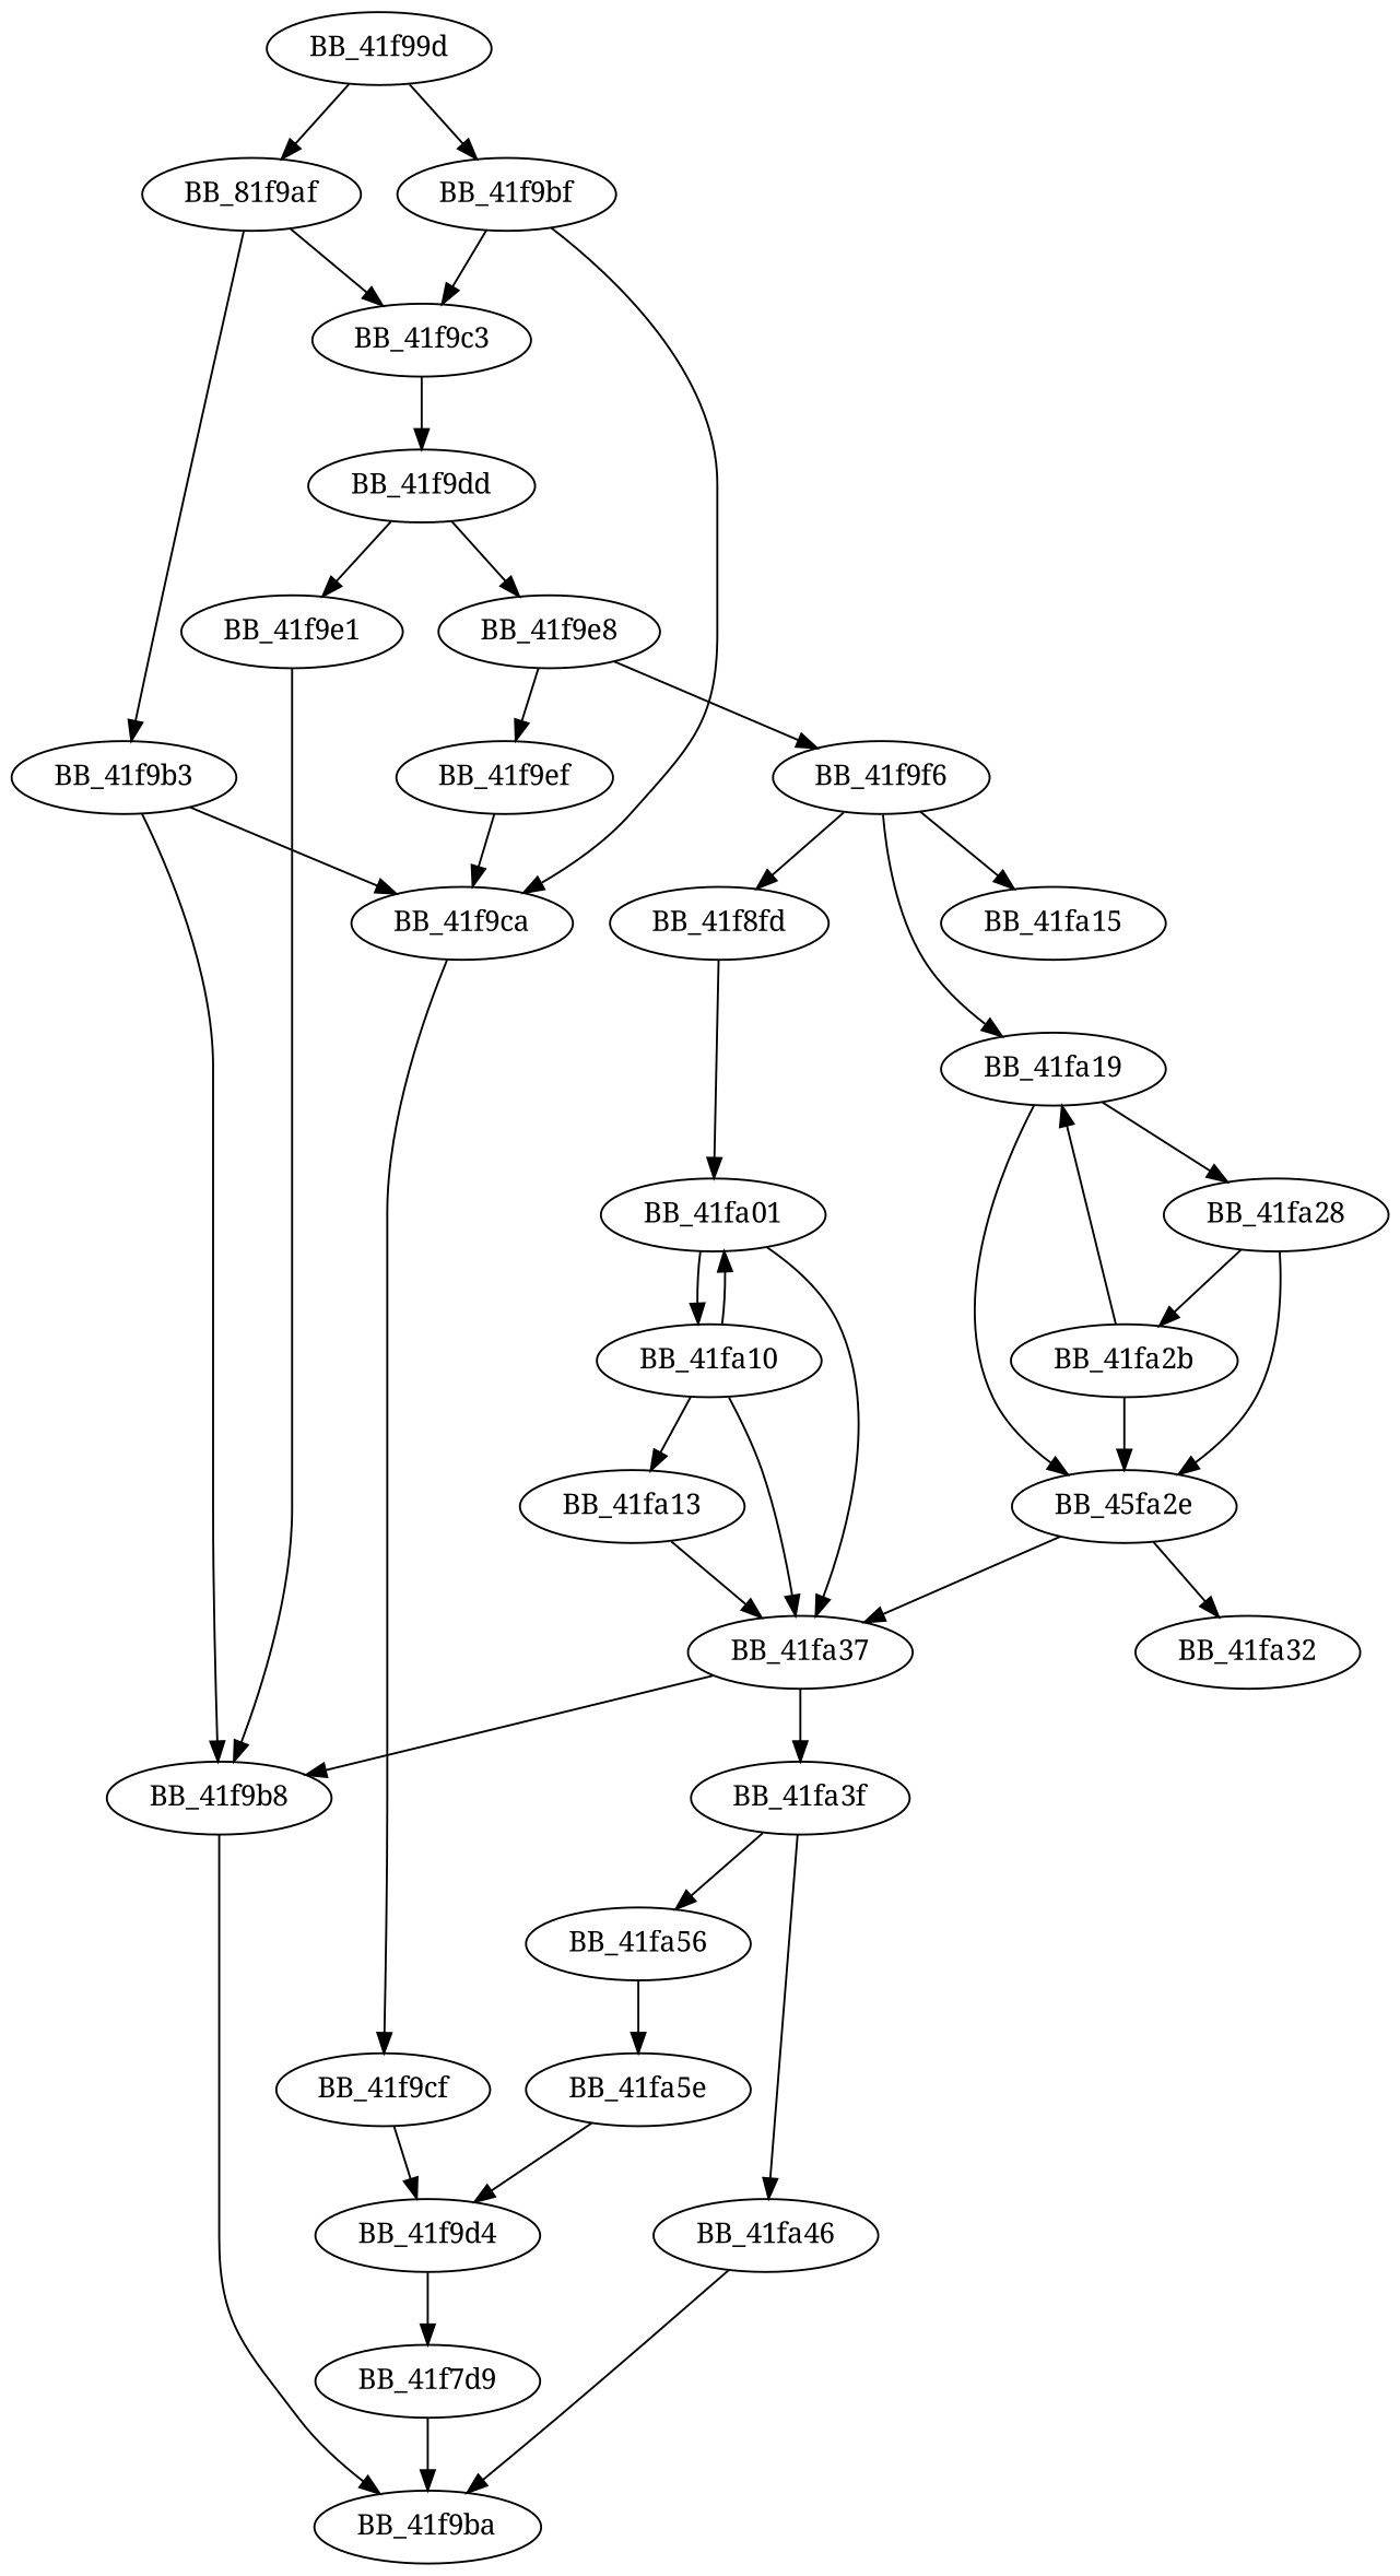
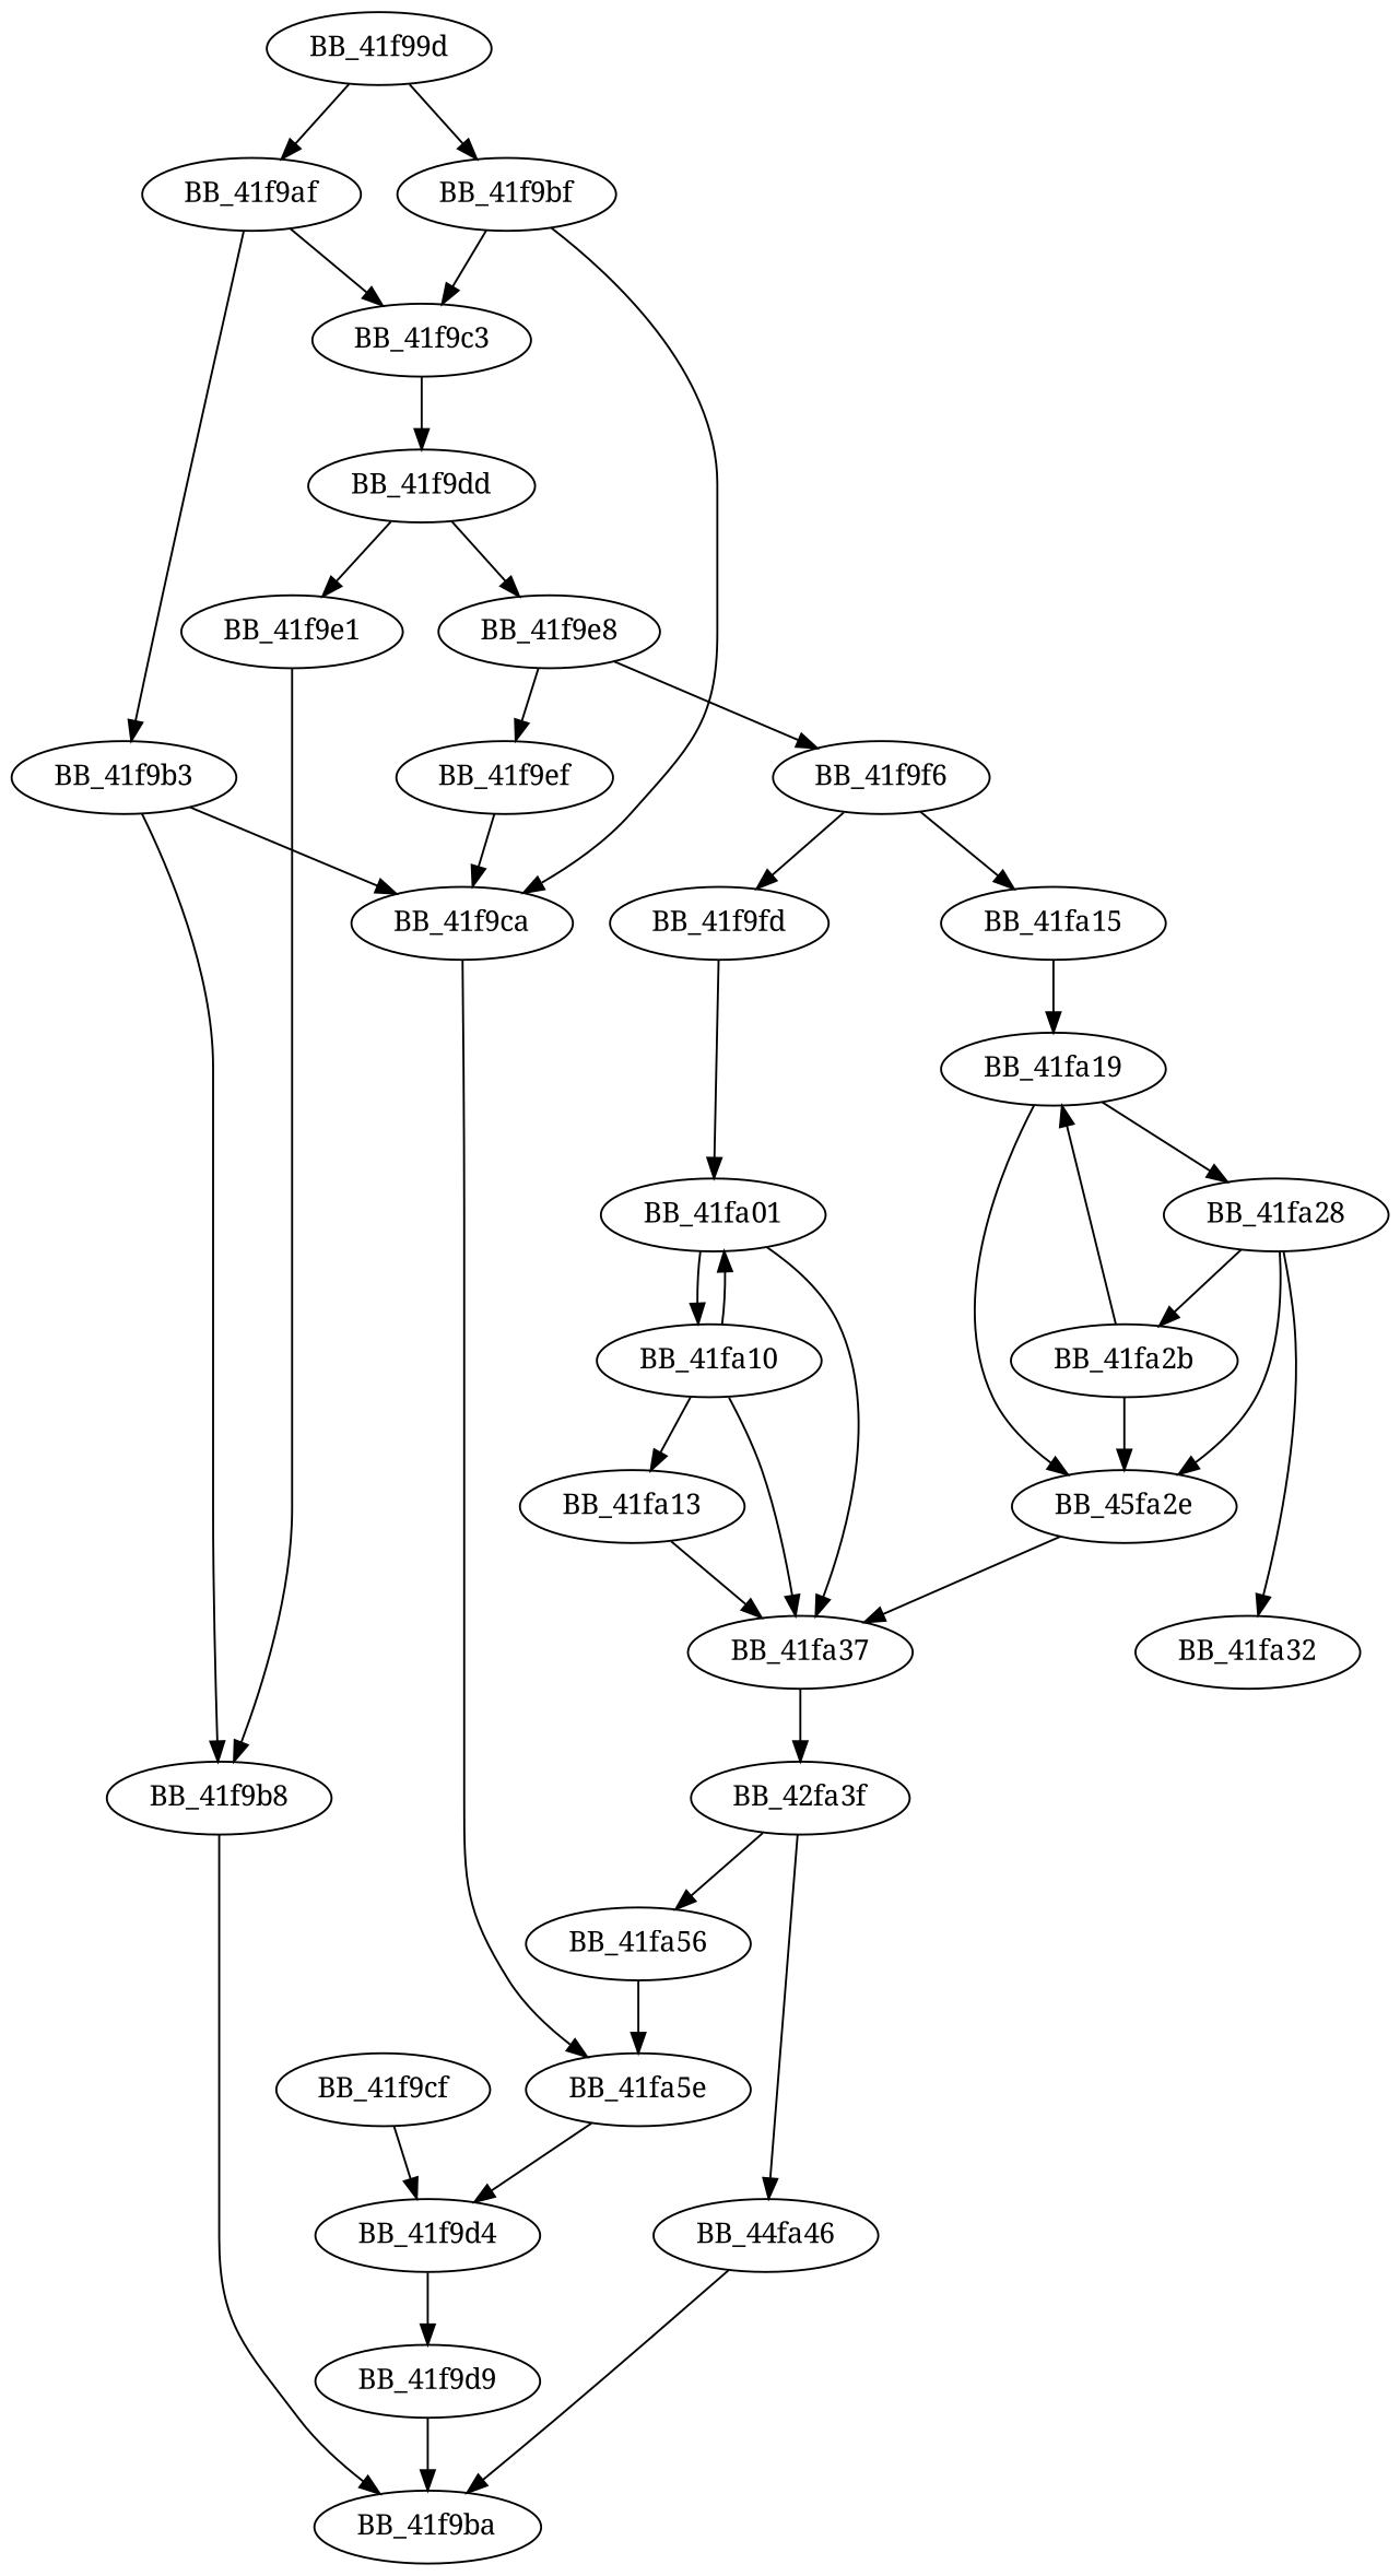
  digraph {
    fontname="Noto Serif"
    node [fontname="Noto Serif"]
    edge [fontname="Noto Serif"]
    BB_41f99d
-   BB_41f9af [label=BB_81f9af]
+   BB_41f9af
    BB_41f9bf
    BB_41f9b3
    BB_41f9c3
    BB_41f9ca
    BB_41f9b8
    BB_41f9dd
    BB_41f9cf
    BB_41f9ba
    BB_41f9e1
    BB_41f9e8
    BB_41f9d4
    BB_41f9ef
    BB_41f9f6
-   BB_41f9d9 [label=BB_41f7d9]
-   BB_41f9fd [label=BB_41f8fd]
+   BB_41f9d9
+   BB_41f9fd
    BB_41fa15
    BB_41fa01
    BB_41fa19
    BB_41fa10
    BB_41fa37
    BB_41fa28
    n24 [label=BB_45fa2e]
    BB_41fa13
-   BB_41fa3f
-   BB_41fa46
+   BB_41fa3f [label=BB_42fa3f]
+   BB_41fa46 [label=BB_44fa46]
    BB_41fa56
    BB_41fa2b
    BB_41fa32
    BB_41fa5e
    BB_41f99d -> BB_41f9af
    BB_41f99d -> BB_41f9bf
    BB_41f9af -> BB_41f9b3
    BB_41f9af -> BB_41f9c3
    BB_41f9bf -> BB_41f9c3
    BB_41f9bf -> BB_41f9ca
    BB_41f9b3 -> BB_41f9ca
    BB_41f9b3 -> BB_41f9b8
    BB_41f9c3 -> BB_41f9dd
-   BB_41f9ca -> BB_41f9cf
+   BB_41f9ca -> BB_41fa5e
    BB_41f9b8 -> BB_41f9ba
    BB_41f9dd -> BB_41f9e1
    BB_41f9dd -> BB_41f9e8
    BB_41f9cf -> BB_41f9d4
    BB_41f9e1 -> BB_41f9b8
    BB_41f9e8 -> BB_41f9ef
    BB_41f9e8 -> BB_41f9f6
    BB_41f9d4 -> BB_41f9d9
    BB_41f9ef -> BB_41f9ca
    BB_41f9f6 -> BB_41f9fd
    BB_41f9f6 -> BB_41fa15
    BB_41f9d9 -> BB_41f9ba
    BB_41f9fd -> BB_41fa01
-   BB_41f9f6 -> BB_41fa19
+   BB_41fa15 -> BB_41fa19
    BB_41fa01 -> BB_41fa10
    BB_41fa01 -> BB_41fa37
    BB_41fa19 -> BB_41fa28
    BB_41fa19 -> n24
    BB_41fa10 -> BB_41fa01
    BB_41fa10 -> BB_41fa37
    BB_41fa10 -> BB_41fa13
-   BB_41fa37 -> BB_41f9b8
    BB_41fa37 -> BB_41fa3f
    BB_41fa28 -> n24
    BB_41fa28 -> BB_41fa2b
    n24 -> BB_41fa37
-   n24 -> BB_41fa32
+   BB_41fa28 -> BB_41fa32
    BB_41fa13 -> BB_41fa37
    BB_41fa3f -> BB_41fa46
    BB_41fa3f -> BB_41fa56
    BB_41fa46 -> BB_41f9ba
    BB_41fa56 -> BB_41fa5e
    BB_41fa2b -> BB_41fa19
    BB_41fa2b -> n24
    BB_41fa5e -> BB_41f9d4
  }
